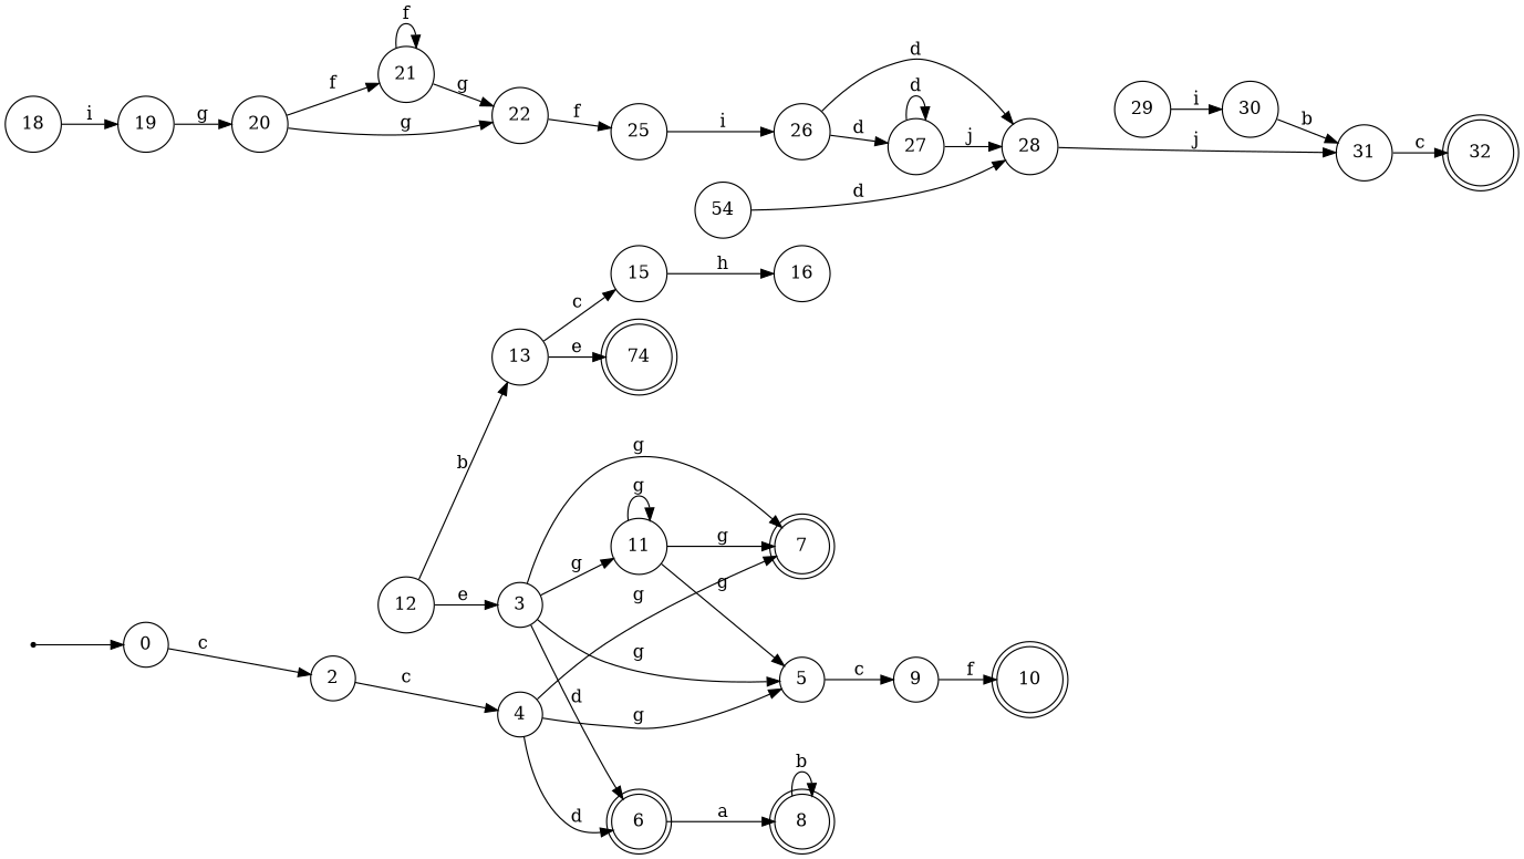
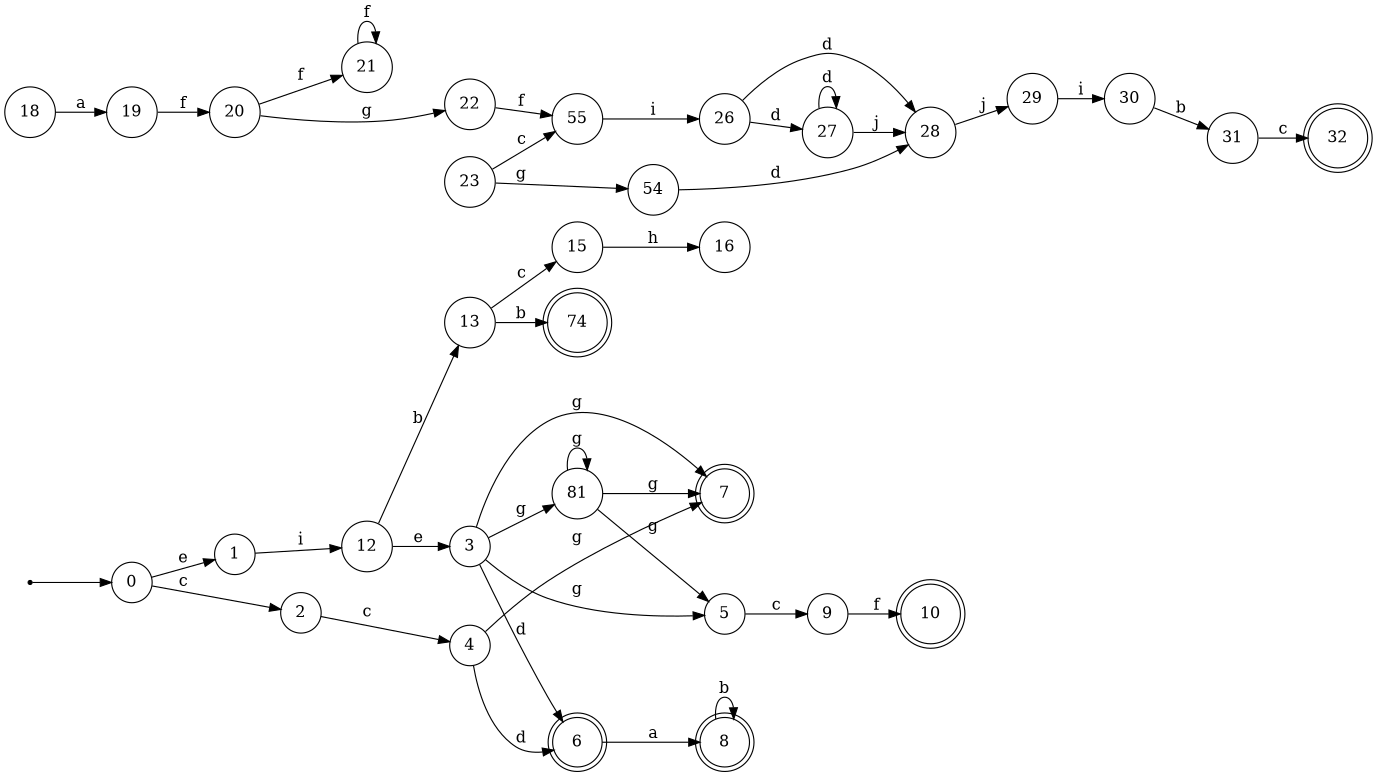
  digraph {
    rankdir=LR
    node [shape=circle]
    dummy0 [shape=point]
    0
+   1
    2
    12
    4
    3
    13
    5
    6 [shape=doublecircle]
    7 [shape=doublecircle]
-   11
+   11 [label=81]
    9
    8 [shape=doublecircle]
    10 [shape=doublecircle]
    n16 [label=74 shape=doublecircle]
    15
    16
    18
    19
    20
    21
    22
-   25
+   25 [label=55]
    n25 [label=54]
+   23
    28
    26
    29
    27
    30
    31
    32 [shape=doublecircle]
    dummy0 -> 0
+   0 -> 1 [label=e]
    0 -> 2 [label=c]
+   1 -> 12 [label=i]
    2 -> 4 [label=c]
    12 -> 3 [label=e]
    12 -> 13 [label=b]
-   4 -> 5 [label=g]
    4 -> 6 [label=d]
    4 -> 7 [label=g]
    3 -> 5 [label=g]
    3 -> 6 [label=d]
    3 -> 7 [label=g]
    3 -> 11 [label=g]
-   13 -> n16 [label=e]
+   13 -> n16 [label=b]
    13 -> 15 [label=c]
    5 -> 9 [label=c]
    6 -> 8 [label=a]
    11 -> 5 [label=g]
    11 -> 7 [label=g]
    11 -> 11 [label=g]
    9 -> 10 [label=f]
    8 -> 8 [label=b]
    15 -> 16 [label=h]
-   18 -> 19 [label=i]
-   19 -> 20 [label=g]
+   18 -> 19 [label=a]
+   19 -> 20 [label=f]
    20 -> 21 [label=f]
    20 -> 22 [label=g]
    21 -> 21 [label=f]
-   21 -> 22 [label=g]
    22 -> 25 [label=f]
    25 -> 26 [label=i]
    n25 -> 28 [label=d]
-   28 -> 31 [label=j]
+   23 -> 25 [label=c]
+   23 -> n25 [label=g]
+   28 -> 29 [label=j]
    26 -> 28 [label=d]
    26 -> 27 [label=d]
    29 -> 30 [label=i]
    27 -> 28 [label=j]
    27 -> 27 [label=d]
    30 -> 31 [label=b]
    31 -> 32 [label=c]
  }
